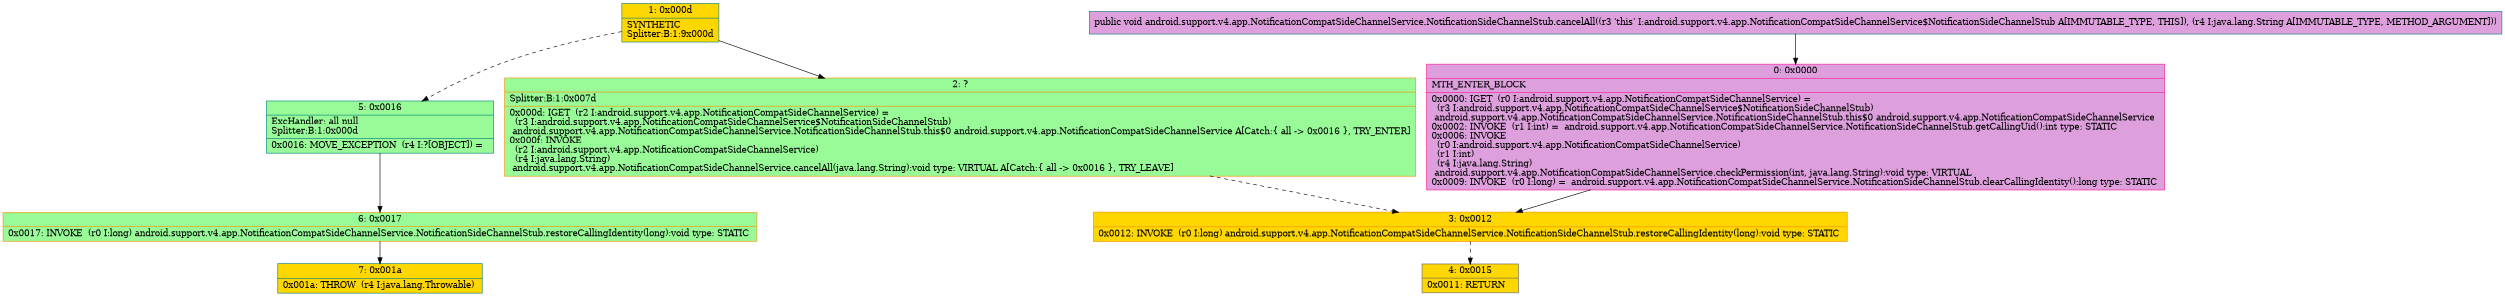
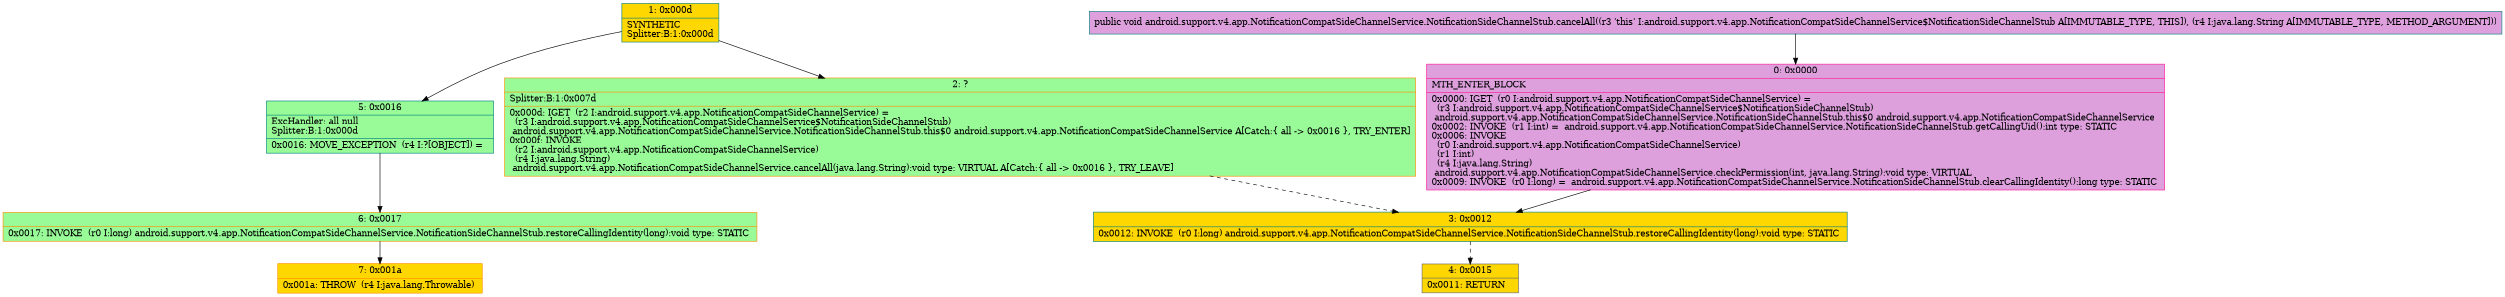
  digraph {
    node [color=teal fillcolor=gold shape=record style=filled]
    edge [style=solid]
    n1 [color=deeppink fillcolor=plum label="{0\:\ 0x0000|MTH_ENTER_BLOCK\l|0x0000: IGET  (r0 I:android.support.v4.app.NotificationCompatSideChannelService) = \l  (r3 I:android.support.v4.app.NotificationCompatSideChannelService$NotificationSideChannelStub)\l android.support.v4.app.NotificationCompatSideChannelService.NotificationSideChannelStub.this$0 android.support.v4.app.NotificationCompatSideChannelService \l0x0002: INVOKE  (r1 I:int) =  android.support.v4.app.NotificationCompatSideChannelService.NotificationSideChannelStub.getCallingUid():int type: STATIC \l0x0006: INVOKE  \l  (r0 I:android.support.v4.app.NotificationCompatSideChannelService)\l  (r1 I:int)\l  (r4 I:java.lang.String)\l android.support.v4.app.NotificationCompatSideChannelService.checkPermission(int, java.lang.String):void type: VIRTUAL \l0x0009: INVOKE  (r0 I:long) =  android.support.v4.app.NotificationCompatSideChannelService.NotificationSideChannelStub.clearCallingIdentity():long type: STATIC \l}"]
-   n2 [color=darkorange label="{3\:\ 0x0012|0x0012: INVOKE  (r0 I:long) android.support.v4.app.NotificationCompatSideChannelService.NotificationSideChannelStub.restoreCallingIdentity(long):void type: STATIC \l}"]
-   n3 [label="{1\:\ 0x000d|SYNTHETIC\lSplitter:B:1:9x000d\l}"]
+   n2 [label="{3\:\ 0x0012|0x0012: INVOKE  (r0 I:long) android.support.v4.app.NotificationCompatSideChannelService.NotificationSideChannelStub.restoreCallingIdentity(long):void type: STATIC \l}"]
+   n3 [label="{1\:\ 0x000d|SYNTHETIC\lSplitter:B:1:0x000d\l}"]
    n4 [color=darkorange fillcolor=palegreen label="{2\:\ ?|Splitter:B:1:0x007d\l|0x000d: IGET  (r2 I:android.support.v4.app.NotificationCompatSideChannelService) = \l  (r3 I:android.support.v4.app.NotificationCompatSideChannelService$NotificationSideChannelStub)\l android.support.v4.app.NotificationCompatSideChannelService.NotificationSideChannelStub.this$0 android.support.v4.app.NotificationCompatSideChannelService A[Catch:\{ all \-\> 0x0016 \}, TRY_ENTER]\l0x000f: INVOKE  \l  (r2 I:android.support.v4.app.NotificationCompatSideChannelService)\l  (r4 I:java.lang.String)\l android.support.v4.app.NotificationCompatSideChannelService.cancelAll(java.lang.String):void type: VIRTUAL A[Catch:\{ all \-\> 0x0016 \}, TRY_LEAVE]\l}"]
    n5 [fillcolor=palegreen label="{5\:\ 0x0016|ExcHandler: all null\lSplitter:B:1:0x000d\l|0x0016: MOVE_EXCEPTION  (r4 I:?[OBJECT]) =  \l}"]
    n6 [color=darkorange fillcolor=palegreen label="{6\:\ 0x0017|0x0017: INVOKE  (r0 I:long) android.support.v4.app.NotificationCompatSideChannelService.NotificationSideChannelStub.restoreCallingIdentity(long):void type: STATIC \l}"]
    n7 [color=gray40 label="{4\:\ 0x0015|0x0011: RETURN   \l}"]
-   n8 [label="{7\:\ 0x001a|0x001a: THROW  (r4 I:java.lang.Throwable) \l}"]
+   n8 [color=darkorange label="{7\:\ 0x001a|0x001a: THROW  (r4 I:java.lang.Throwable) \l}"]
    n9 [fillcolor=plum label="{public void android.support.v4.app.NotificationCompatSideChannelService.NotificationSideChannelStub.cancelAll((r3 'this' I:android.support.v4.app.NotificationCompatSideChannelService$NotificationSideChannelStub A[IMMUTABLE_TYPE, THIS]), (r4 I:java.lang.String A[IMMUTABLE_TYPE, METHOD_ARGUMENT])) }"]
    n1 -> n2
    n2 -> n7 [style=dashed]
    n3 -> n4
-   n3 -> n5 [style=dashed]
+   n3 -> n5
    n4 -> n2 [style=dashed]
    n5 -> n6
    n6 -> n8
    n9 -> n1
  }
